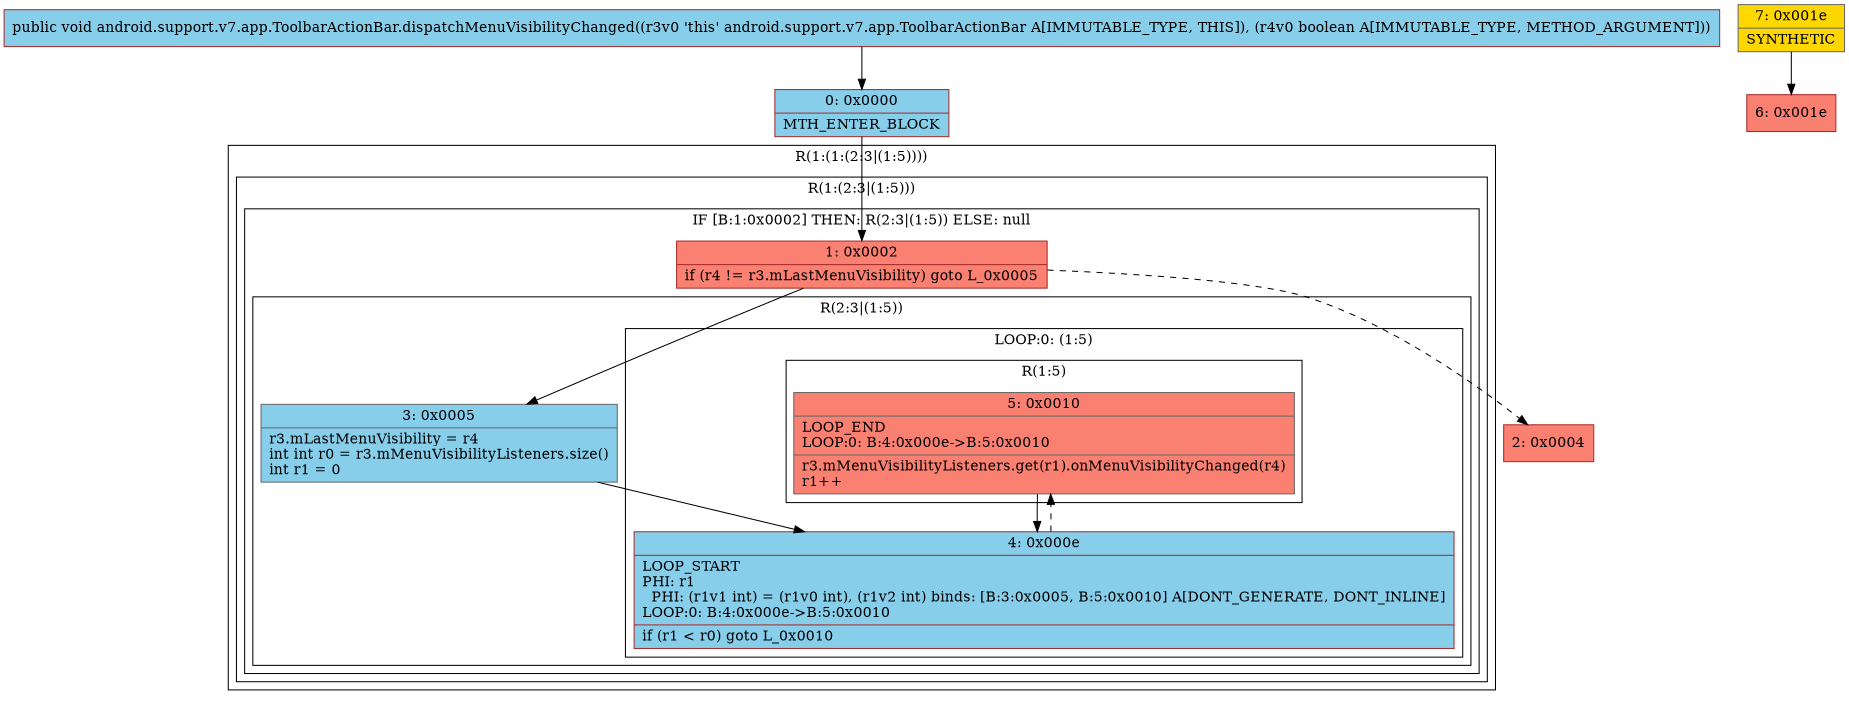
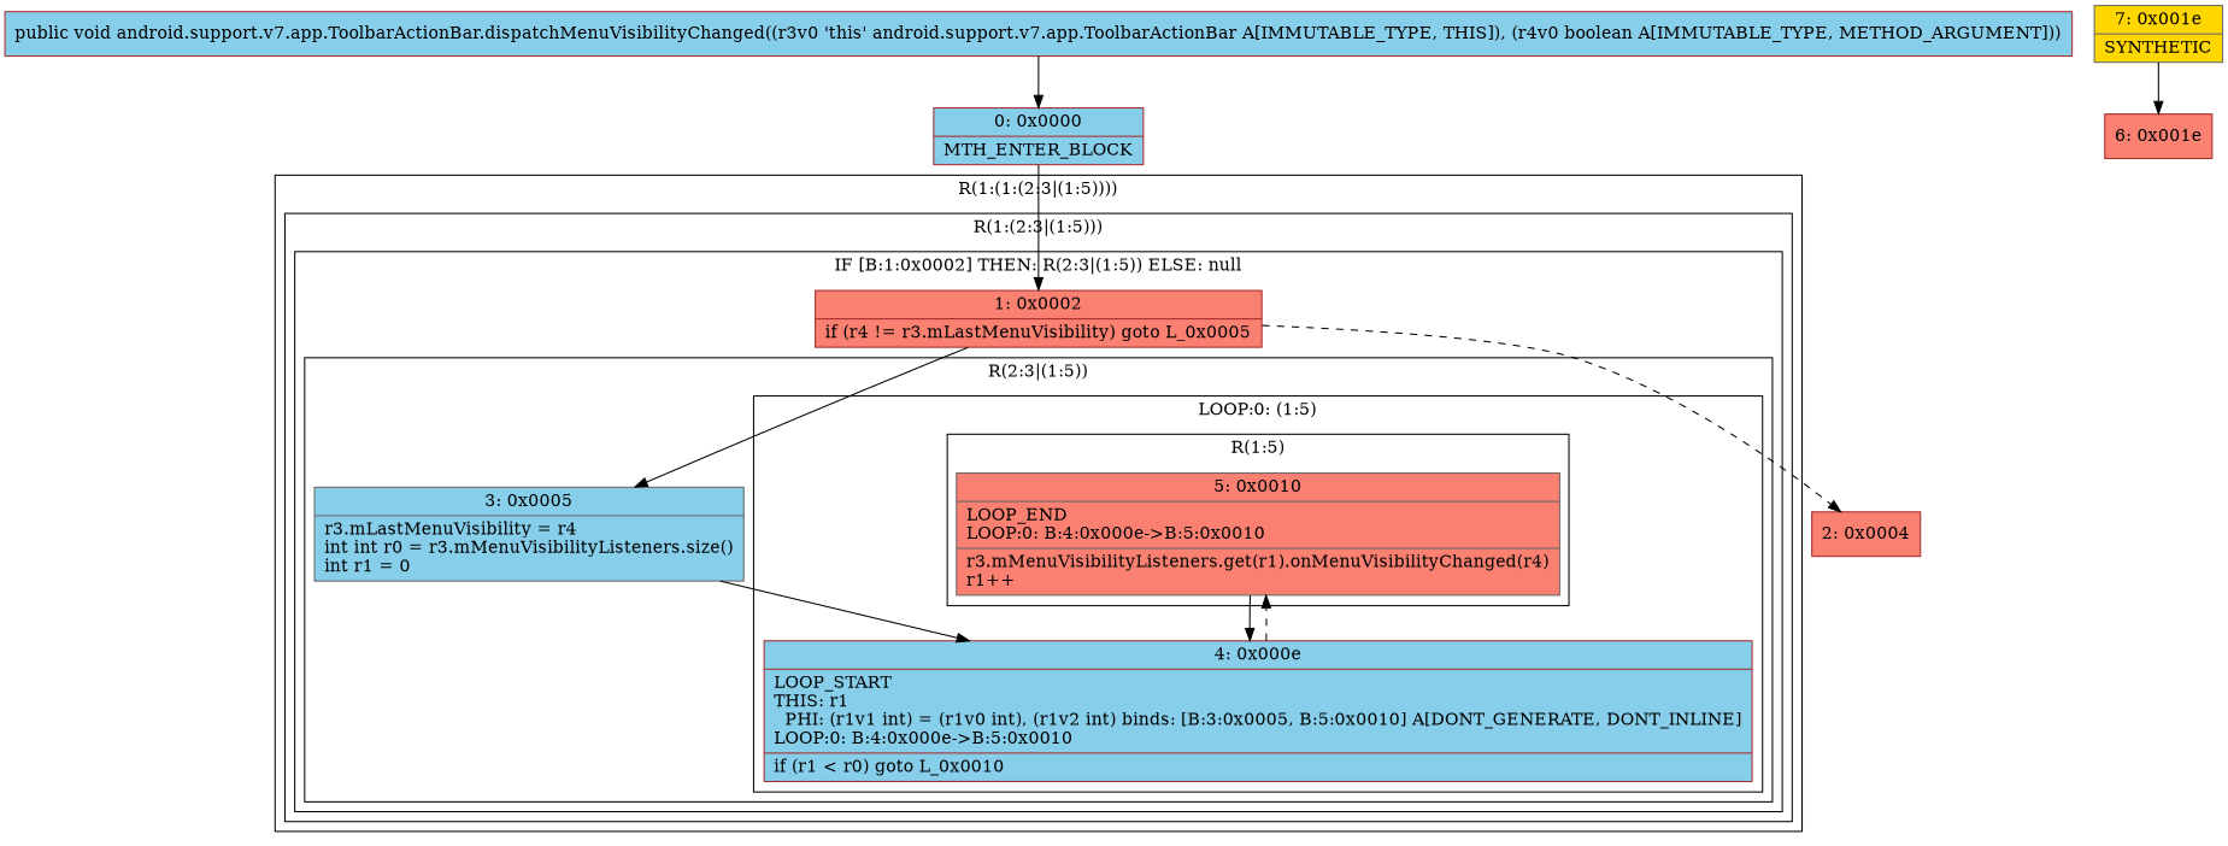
  digraph {
    node [color=brown fillcolor=salmon shape=record style=filled]
    n1 [color=gray40 label="{5\:\ 0x0010|LOOP_END\lLOOP:0: B:4:0x000e\-\>B:5:0x0010\l|r3.mMenuVisibilityListeners.get(r1).onMenuVisibilityChanged(r4)\lr1++\l}"]
-   n2 [fillcolor=skyblue label="{4\:\ 0x000e|LOOP_START\lPHI: r1 \l  PHI: (r1v1 int) = (r1v0 int), (r1v2 int) binds: [B:3:0x0005, B:5:0x0010] A[DONT_GENERATE, DONT_INLINE]\lLOOP:0: B:4:0x000e\-\>B:5:0x0010\l|if (r1 \< r0) goto L_0x0010\l}"]
+   n2 [fillcolor=skyblue label="{4\:\ 0x000e|LOOP_START\lTHIS: r1 \l  PHI: (r1v1 int) = (r1v0 int), (r1v2 int) binds: [B:3:0x0005, B:5:0x0010] A[DONT_GENERATE, DONT_INLINE]\lLOOP:0: B:4:0x000e\-\>B:5:0x0010\l|if (r1 \< r0) goto L_0x0010\l}"]
    n3 [color=gray40 fillcolor=skyblue label="{3\:\ 0x0005|r3.mLastMenuVisibility = r4\lint int r0 = r3.mMenuVisibilityListeners.size()\lint r1 = 0\l}"]
    n4 [label="{1\:\ 0x0002|if (r4 != r3.mLastMenuVisibility) goto L_0x0005\l}"]
    n5 [label="{2\:\ 0x0004}"]
    n6 [color=gray40 fillcolor=gold label="{7\:\ 0x001e|SYNTHETIC\l}"]
    n7 [label="{6\:\ 0x001e}"]
    n8 [fillcolor=skyblue label="{0\:\ 0x0000|MTH_ENTER_BLOCK\l}"]
    n9 [fillcolor=skyblue label="{public void android.support.v7.app.ToolbarActionBar.dispatchMenuVisibilityChanged((r3v0 'this' android.support.v7.app.ToolbarActionBar A[IMMUTABLE_TYPE, THIS]), (r4v0 boolean A[IMMUTABLE_TYPE, METHOD_ARGUMENT])) }"]
    subgraph cluster_1 {
      label="R(1:(1:(2:3|(1:5))))"
      subgraph cluster_2 {
        label="R(1:(2:3|(1:5)))"
        subgraph cluster_3 {
          label="IF [B:1:0x0002] THEN: R(2:3|(1:5)) ELSE: null"
          n4
          subgraph cluster_4 {
            label="R(2:3|(1:5))"
            n3
            subgraph cluster_5 {
              label="LOOP:0: (1:5)"
              n2
              subgraph cluster_6 {
                label="R(1:5)"
                n1
              }
            }
          }
        }
      }
    }
    n1 -> n2
    n2 -> n1 [style=dashed]
    n3 -> n2
    n4 -> n3
    n4 -> n5 [style=dashed]
    n6 -> n7
    n8 -> n4
    n9 -> n8
  }
